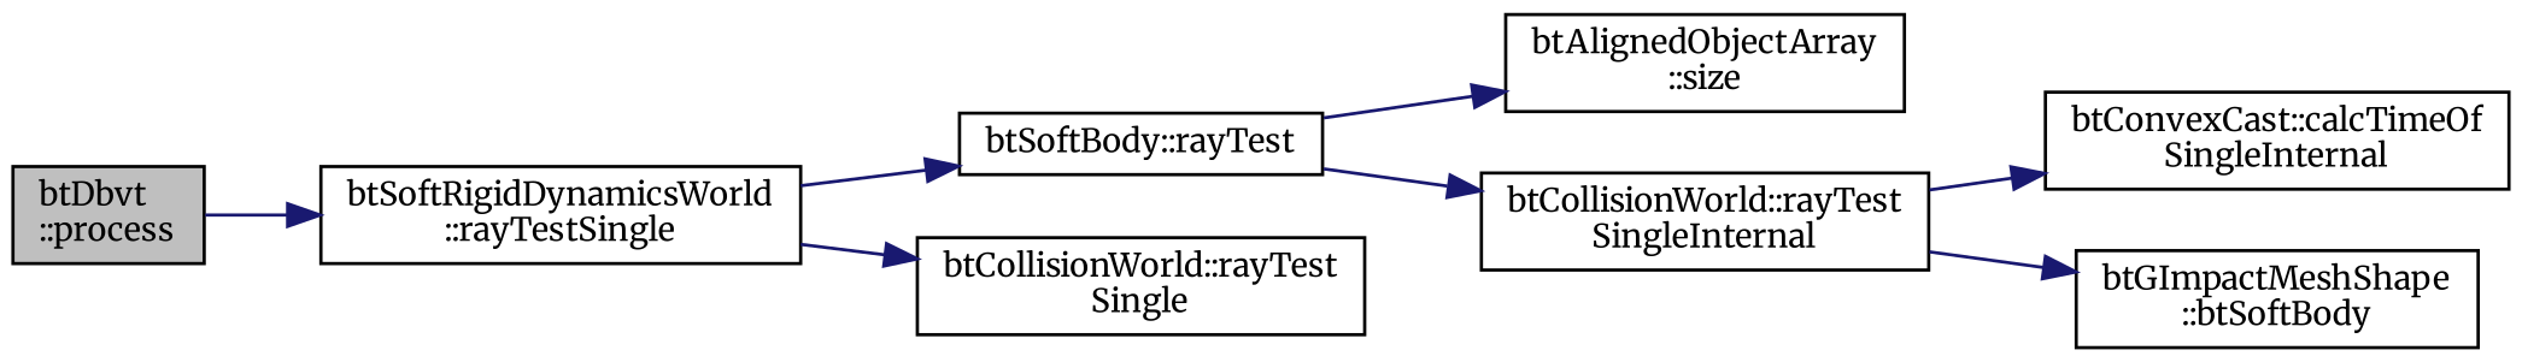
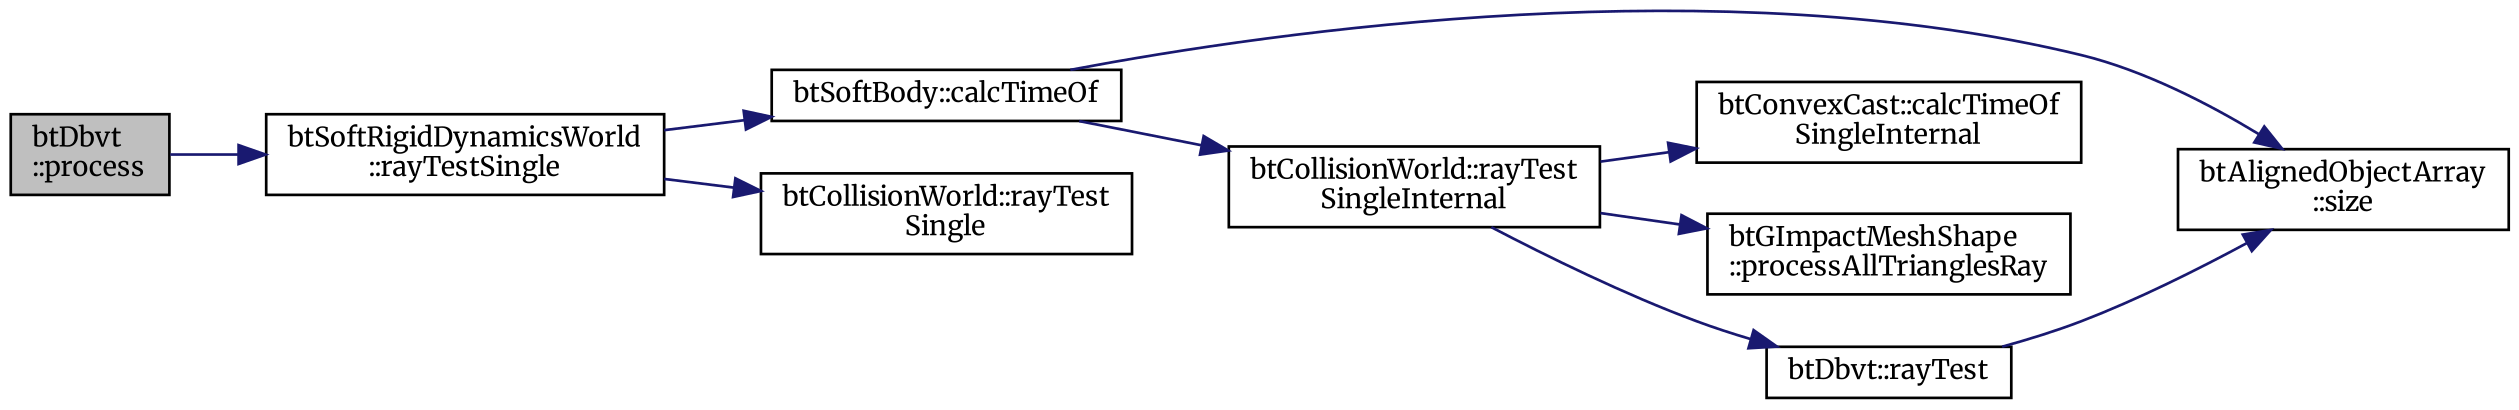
  digraph {
    fontname=Merriweather
    rankdir=LR
    node [color=black fillcolor=white fontname=Merriweather fontsize=10 shape=record style=filled]
    edge [color=midnightblue fontname=Merriweather fontsize=10 labelfontname=Helvetica labelfontsize=10 style=solid]
    n1 [fillcolor=grey75 fontcolor=black height=0.2 label="btDbvt\l::process" width=0.4]
    n2 [height=0.2 label="btSoftRigidDynamicsWorld\l::rayTestSingle" width=0.4]
-   n3 [height=0.2 label="btSoftBody::rayTest" width=0.4]
+   n3 [height=0.2 label="btSoftBody::calcTimeOf" width=0.4]
    n4 [height=0.2 label="btCollisionWorld::rayTest\lSingle" width=0.4]
    n5 [height=0.2 label="btAlignedObjectArray\l::size" width=0.4]
    n6 [height=0.2 label="btCollisionWorld::rayTest\lSingleInternal" width=0.4]
    n7 [height=0.2 label="btConvexCast::calcTimeOf\lSingleInternal" width=0.4]
-   n8 [height=0.2 label="btGImpactMeshShape\l::btSoftBody" width=0.4]
+   n8 [height=0.2 label="btGImpactMeshShape\l::processAllTrianglesRay" width=0.4]
+   n9 [height=0.2 label="btDbvt::rayTest" width=0.4]
    n1 -> n2
    n2 -> n3
    n2 -> n4
    n3 -> n5
    n3 -> n6
    n6 -> n7
    n6 -> n8
+   n6 -> n9
+   n9 -> n5
  }
